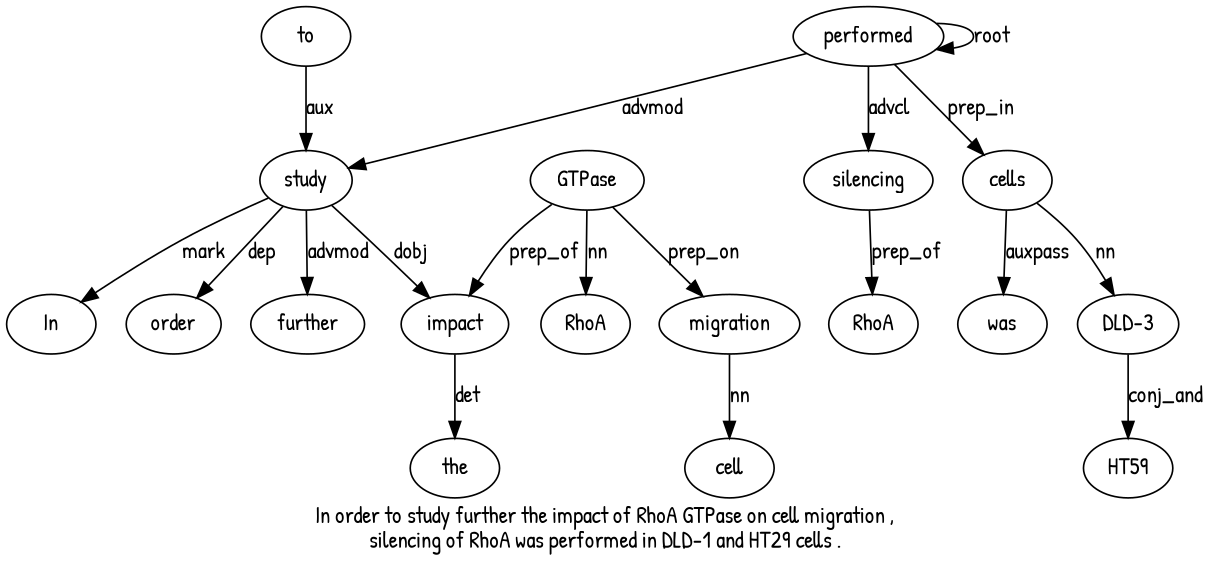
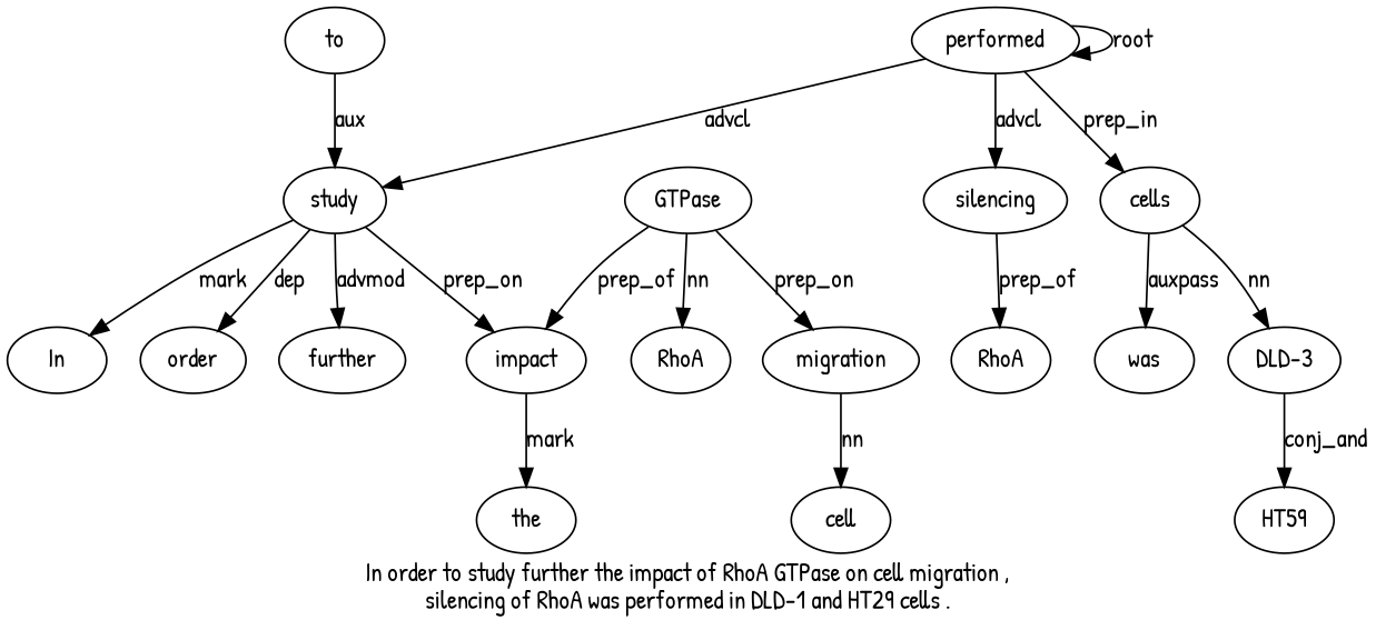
  digraph {
    fontname="Patrick Hand"
    label="In order to study further the impact of RhoA GTPase on cell migration ,\nsilencing of RhoA was performed in DLD-1 and HT29 cells ."
    node [fillcolor=white fontname="Patrick Hand" style=filled]
    edge [fontname="Patrick Hand"]
    n1 [label=study]
    n2 [label=In]
    n3 [label=order]
    n4 [label=further]
    n5 [label=impact]
    n6 [label=to]
    n7 [label=the]
    n8 [label=performed]
    n9 [label=silencing]
    n10 [label=cells]
    n11 [label=RhoA]
    n12 [label=was]
    n13 [label="DLD-3"]
    n14 [label=GTPase]
    n15 [label=RhoA]
    n16 [label=migration]
    n17 [label=cell]
    n18 [label=HT59]
    n1 -> n2 [label=mark]
    n1 -> n3 [label=dep]
    n1 -> n4 [label=advmod]
-   n1 -> n5 [label=dobj]
-   n5 -> n7 [label=det]
+   n1 -> n5 [label=prep_on]
+   n5 -> n7 [label=mark]
    n6 -> n1 [label=aux]
-   n8 -> n1 [label=advmod]
+   n8 -> n1 [label=advcl]
    n8 -> n8 [label=root]
    n8 -> n9 [label=advcl]
    n8 -> n10 [label=prep_in]
    n9 -> n11 [label=prep_of]
    n10 -> n12 [label=auxpass]
    n10 -> n13 [label=nn]
    n13 -> n18 [label=conj_and]
    n14 -> n5 [label=prep_of]
    n14 -> n15 [label=nn]
    n14 -> n16 [label=prep_on]
    n16 -> n17 [label=nn]
  }
